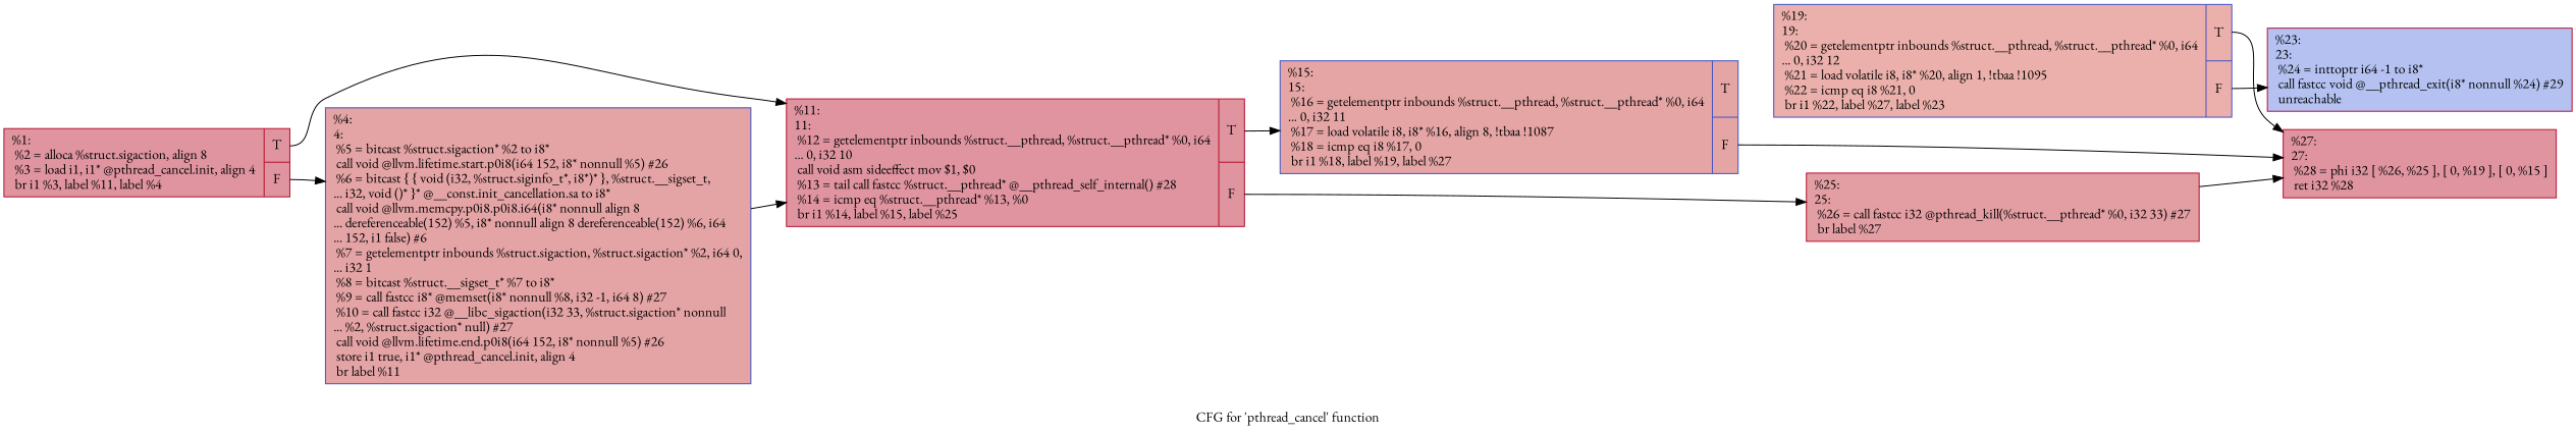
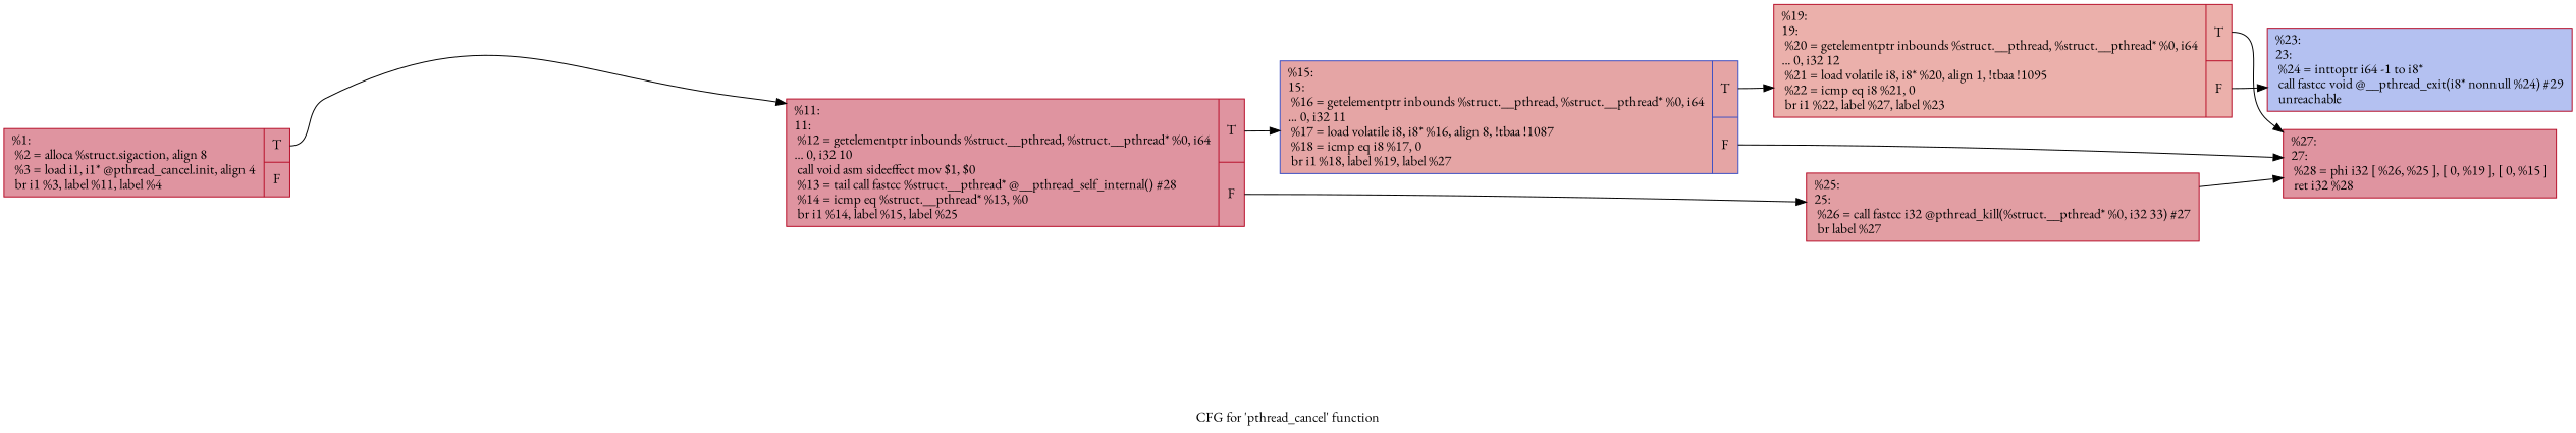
  digraph {
    fontname="EB Garamond"
    label="CFG for 'pthread_cancel' function"
    rankdir=LR
    node [color="#b70d28ff" fillcolor="#b70d2870" fontname="EB Garamond" shape=record style=filled]
    edge [fontname="EB Garamond" tailport=s0]
    n1 [label="{%1:\l  %2 = alloca %struct.sigaction, align 8\l  %3 = load i1, i1* @pthread_cancel.init, align 4\l  br i1 %3, label %11, label %4\l|{<s0>T|<s1>F}}"]
    n2 [label="{%11:\l11:                                               \l  %12 = getelementptr inbounds %struct.__pthread, %struct.__pthread* %0, i64\l... 0, i32 10\l  call void asm sideeffect mov $1, $0 \l  %13 = tail call fastcc %struct.__pthread* @__pthread_self_internal() #28\l  %14 = icmp eq %struct.__pthread* %13, %0\l  br i1 %14, label %15, label %25\l|{<s0>T|<s1>F}}"]
-   n3 [color="#3d50c3ff" fillcolor="#c32e3170" label="{%4:\l4:                                                \l  %5 = bitcast %struct.sigaction* %2 to i8*\l  call void @llvm.lifetime.start.p0i8(i64 152, i8* nonnull %5) #26\l  %6 = bitcast \{ \{ void (i32, %struct.siginfo_t*, i8*)* \}, %struct.__sigset_t,\l... i32, void ()* \}* @__const.init_cancellation.sa to i8*\l  call void @llvm.memcpy.p0i8.p0i8.i64(i8* nonnull align 8\l... dereferenceable(152) %5, i8* nonnull align 8 dereferenceable(152) %6, i64\l... 152, i1 false) #6\l  %7 = getelementptr inbounds %struct.sigaction, %struct.sigaction* %2, i64 0,\l... i32 1\l  %8 = bitcast %struct.__sigset_t* %7 to i8*\l  %9 = call fastcc i8* @memset(i8* nonnull %8, i32 -1, i64 8) #27\l  %10 = call fastcc i32 @__libc_sigaction(i32 33, %struct.sigaction* nonnull\l... %2, %struct.sigaction* null) #27\l  call void @llvm.lifetime.end.p0i8(i64 152, i8* nonnull %5) #26\l  store i1 true, i1* @pthread_cancel.init, align 4\l  br label %11\l}"]
    n4 [color="#3d50c3ff" fillcolor="#c5333470" label="{%15:\l15:                                               \l  %16 = getelementptr inbounds %struct.__pthread, %struct.__pthread* %0, i64\l... 0, i32 11\l  %17 = load volatile i8, i8* %16, align 8, !tbaa !1087\l  %18 = icmp eq i8 %17, 0\l  br i1 %18, label %19, label %27\l|{<s0>T|<s1>F}}"]
    n5 [fillcolor="#be242e70" label="{%25:\l25:                                               \l  %26 = call fastcc i32 @pthread_kill(%struct.__pthread* %0, i32 33) #27\l  br label %27\l}"]
-   n6 [color="#3d50c3ff" fillcolor="#d24b4070" label="{%19:\l19:                                               \l  %20 = getelementptr inbounds %struct.__pthread, %struct.__pthread* %0, i64\l... 0, i32 12\l  %21 = load volatile i8, i8* %20, align 1, !tbaa !1095\l  %22 = icmp eq i8 %21, 0\l  br i1 %22, label %27, label %23\l|{<s0>T|<s1>F}}"]
+   n6 [fillcolor="#d24b4070" label="{%19:\l19:                                               \l  %20 = getelementptr inbounds %struct.__pthread, %struct.__pthread* %0, i64\l... 0, i32 12\l  %21 = load volatile i8, i8* %20, align 1, !tbaa !1095\l  %22 = icmp eq i8 %21, 0\l  br i1 %22, label %27, label %23\l|{<s0>T|<s1>F}}"]
    n7 [label="{%27:\l27:                                               \l  %28 = phi i32 [ %26, %25 ], [ 0, %19 ], [ 0, %15 ]\l  ret i32 %28\l}"]
    n8 [fillcolor="#5572df70" label="{%23:\l23:                                               \l  %24 = inttoptr i64 -1 to i8*\l  call fastcc void @__pthread_exit(i8* nonnull %24) #29\l  unreachable\l}"]
    n1 -> n2
-   n1 -> n3 [tailport=s1]
    n2 -> n4
    n2 -> n5 [tailport=s1]
-   n3 -> n2
+   n4 -> n6
    n4 -> n7 [tailport=s1]
    n5 -> n7
    n6 -> n7
    n6 -> n8 [tailport=s1]
  }
